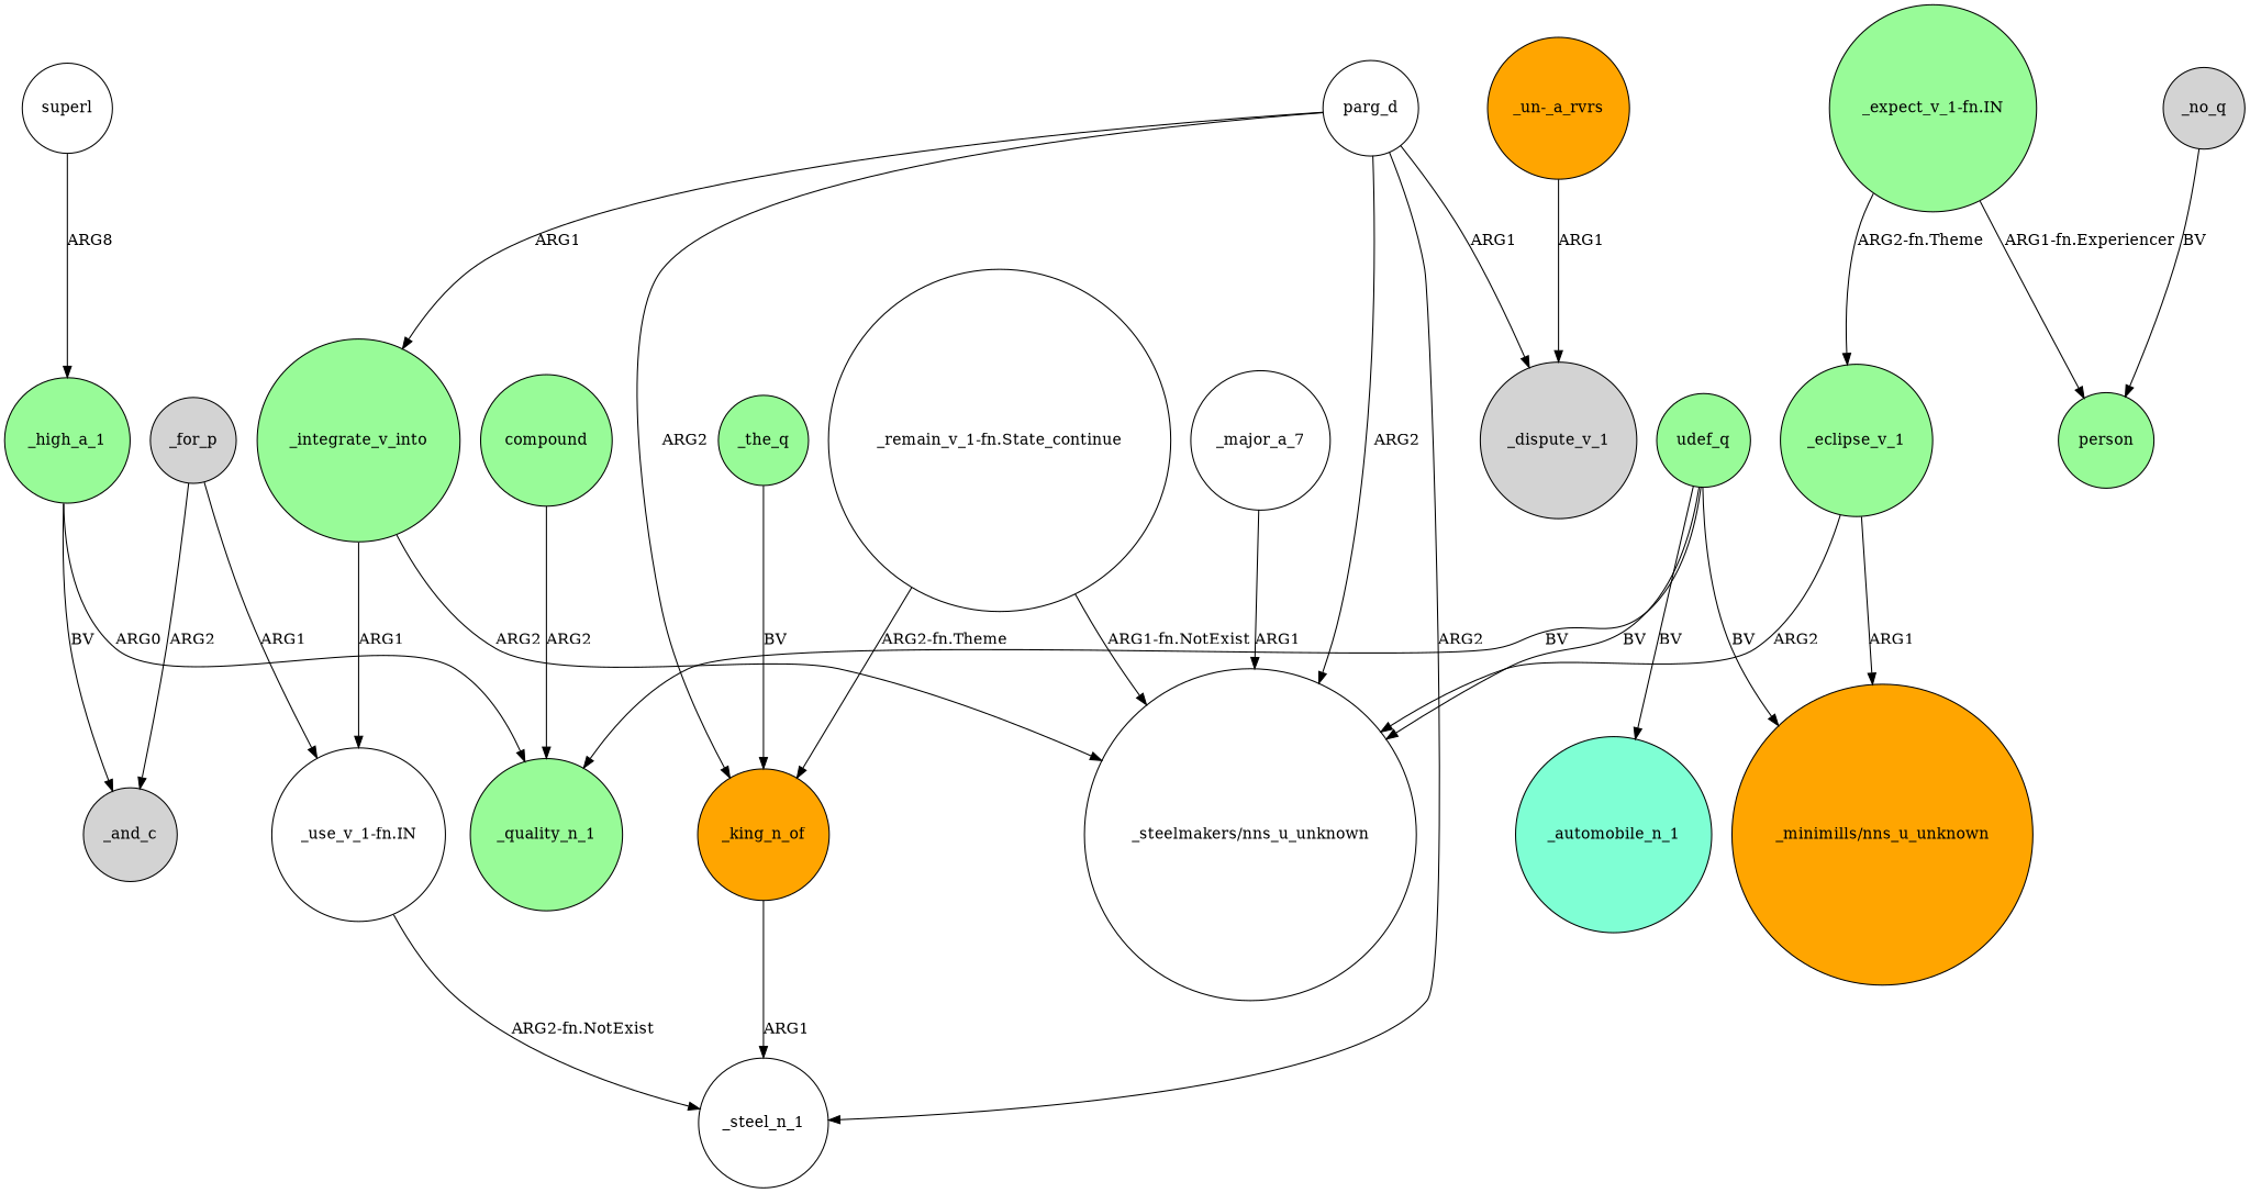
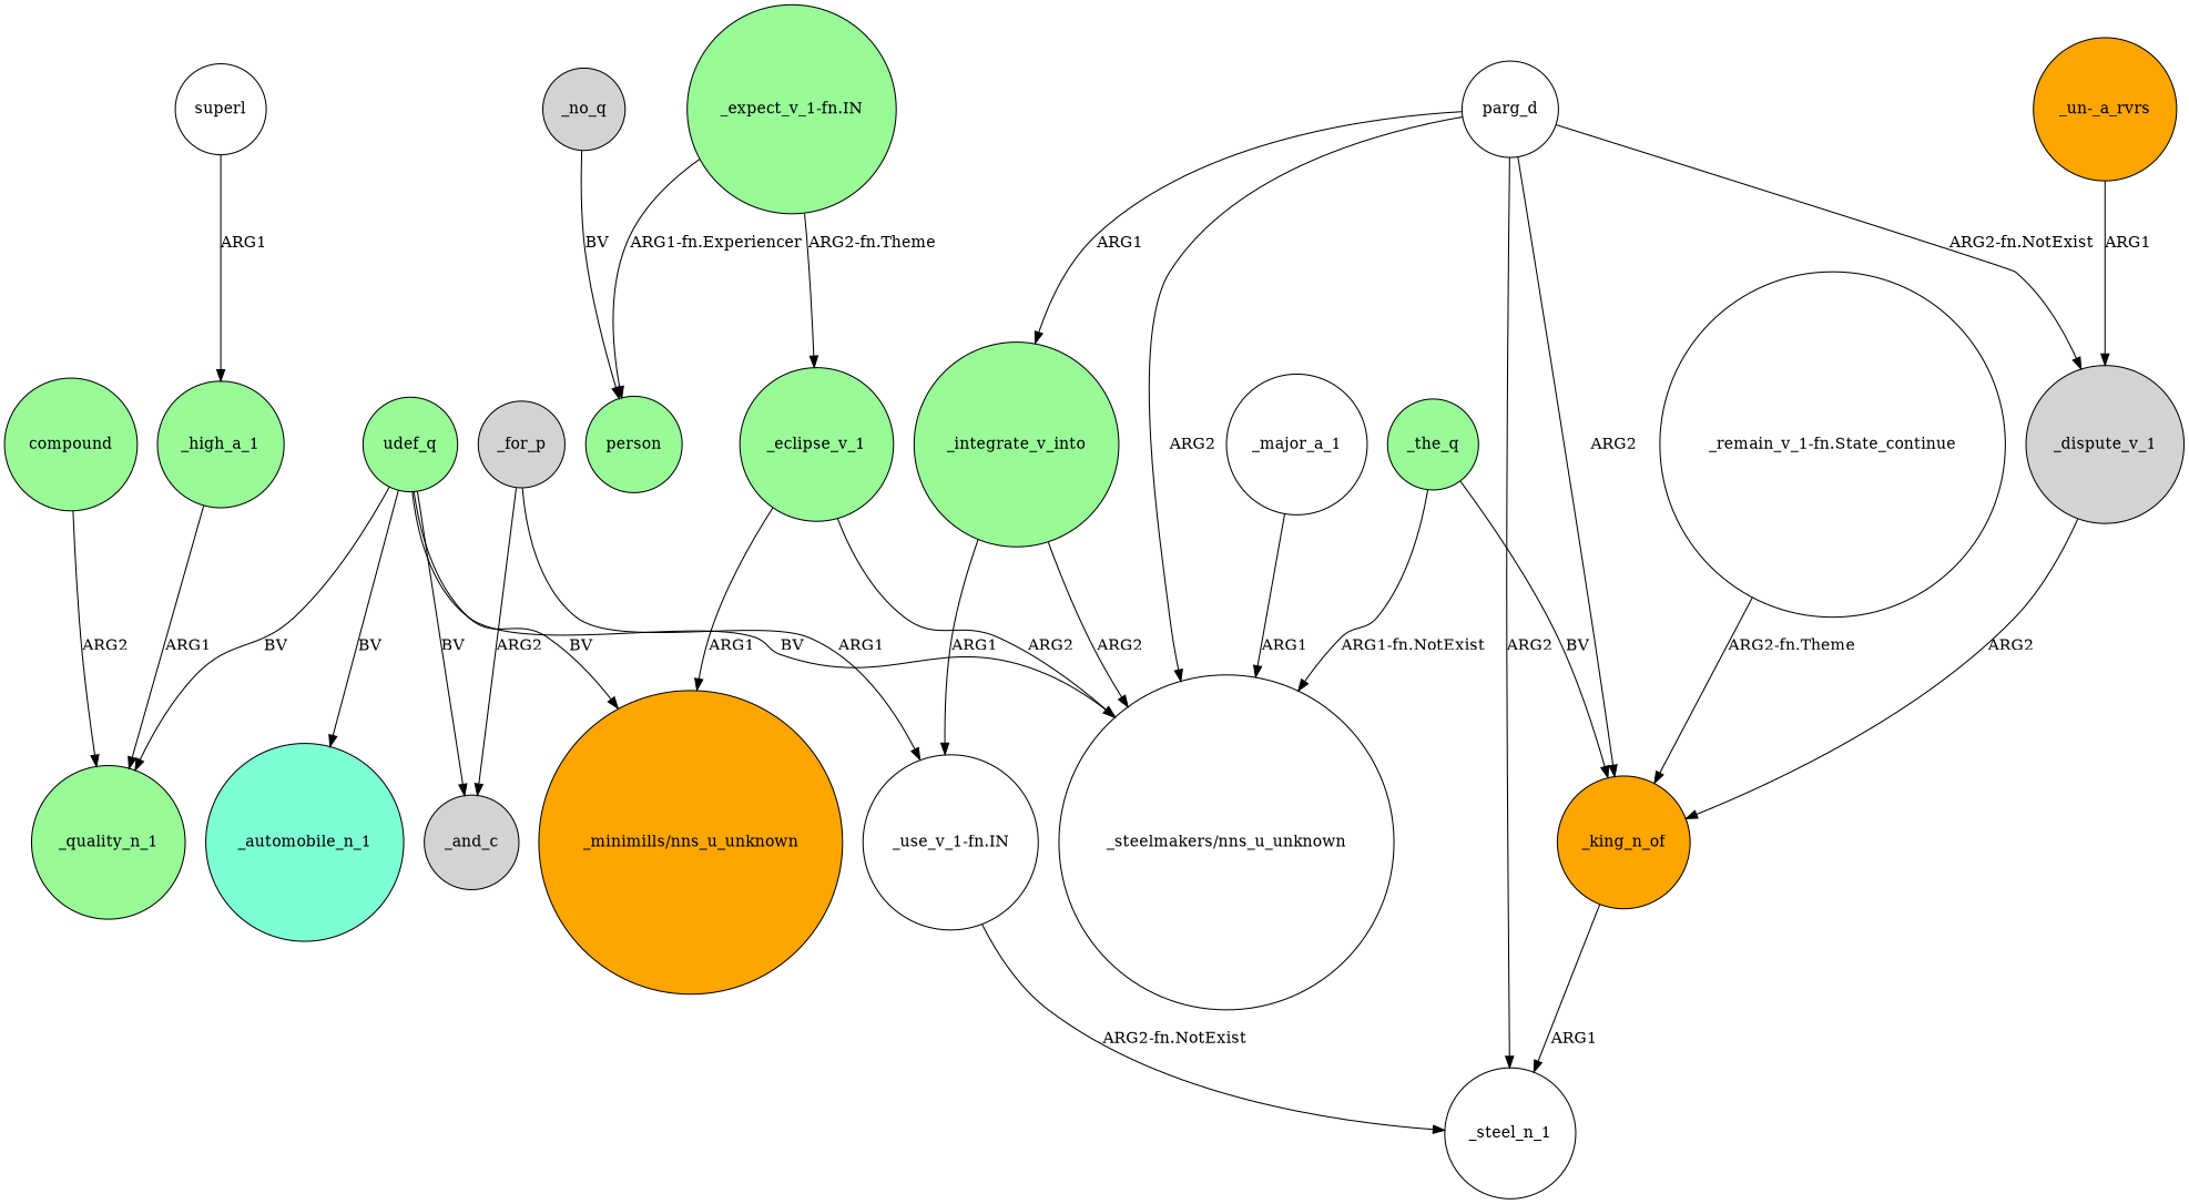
  digraph {
    node [fillcolor=palegreen shape=circle style=filled]
    udef_q
    _quality_n_1
    _automobile_n_1 [fillcolor=aquamarine]
    _and_c [fillcolor=lightgrey]
    "_minimills/nns_u_unknown" [fillcolor=orange]
    "_steelmakers/nns_u_unknown" [fillcolor=white]
    _steel_n_1 [fillcolor=white]
    compound
    parg_d [fillcolor=white]
    _dispute_v_1 [fillcolor=lightgrey]
    _king_n_of [fillcolor=orange]
    _integrate_v_into
    "_use_v_1-fn.IN" [fillcolor=white]
    "_expect_v_1-fn.IN"
    _eclipse_v_1
    person
    superl [fillcolor=white]
    _high_a_1
    "_un-_a_rvrs" [fillcolor=orange]
    _for_p [fillcolor=lightgrey]
    "_remain_v_1-fn.State_continue" [fillcolor=white]
-   _major_a_1 [fillcolor=white label=_major_a_7]
+   _major_a_1 [fillcolor=white]
    _no_q [fillcolor=lightgrey]
    _the_q
    udef_q -> _quality_n_1 [label=BV]
    udef_q -> _automobile_n_1 [label=BV]
-   _high_a_1 -> _and_c [label=BV]
+   udef_q -> _and_c [label=BV]
    udef_q -> "_minimills/nns_u_unknown" [label=BV]
    udef_q -> "_steelmakers/nns_u_unknown" [label=BV]
    compound -> _quality_n_1 [label=ARG2]
    parg_d -> "_steelmakers/nns_u_unknown" [label=ARG2]
    parg_d -> _steel_n_1 [label=ARG2]
-   parg_d -> _dispute_v_1 [label=ARG1]
+   parg_d -> _dispute_v_1 [label="ARG2-fn.NotExist"]
    parg_d -> _king_n_of [label=ARG2]
    parg_d -> _integrate_v_into [label=ARG1]
+   _dispute_v_1 -> _king_n_of [label=ARG2]
    _king_n_of -> _steel_n_1 [label=ARG1]
    _integrate_v_into -> "_steelmakers/nns_u_unknown" [label=ARG2]
    _integrate_v_into -> "_use_v_1-fn.IN" [label=ARG1]
    "_use_v_1-fn.IN" -> _steel_n_1 [label="ARG2-fn.NotExist"]
    "_expect_v_1-fn.IN" -> _eclipse_v_1 [label="ARG2-fn.Theme"]
    "_expect_v_1-fn.IN" -> person [label="ARG1-fn.Experiencer"]
    _eclipse_v_1 -> "_minimills/nns_u_unknown" [label=ARG1]
    _eclipse_v_1 -> "_steelmakers/nns_u_unknown" [label=ARG2]
-   superl -> _high_a_1 [label=ARG8]
-   _high_a_1 -> _quality_n_1 [label=ARG0]
+   superl -> _high_a_1 [label=ARG1]
+   _high_a_1 -> _quality_n_1 [label=ARG1]
    "_un-_a_rvrs" -> _dispute_v_1 [label=ARG1]
    _for_p -> _and_c [label=ARG2]
    _for_p -> "_use_v_1-fn.IN" [label=ARG1]
-   "_remain_v_1-fn.State_continue" -> "_steelmakers/nns_u_unknown" [label="ARG1-fn.NotExist"]
+   _the_q -> "_steelmakers/nns_u_unknown" [label="ARG1-fn.NotExist"]
    "_remain_v_1-fn.State_continue" -> _king_n_of [label="ARG2-fn.Theme"]
    _major_a_1 -> "_steelmakers/nns_u_unknown" [label=ARG1]
    _no_q -> person [label=BV]
    _the_q -> _king_n_of [label=BV]
  }
